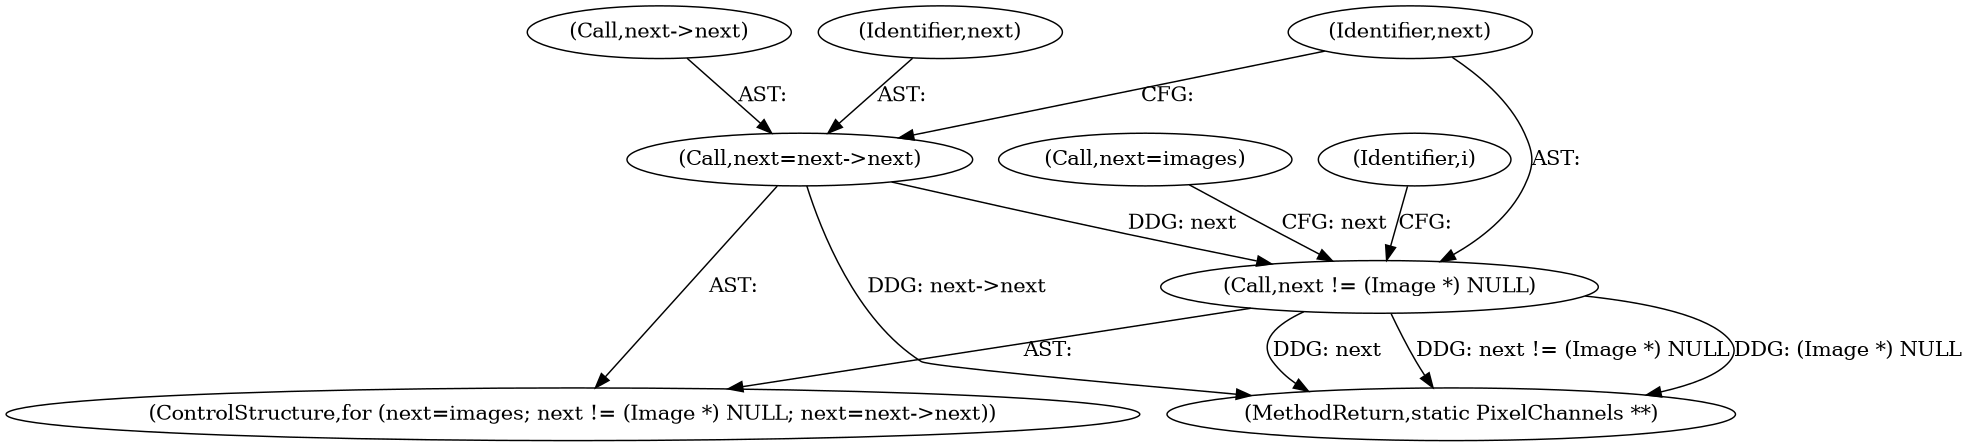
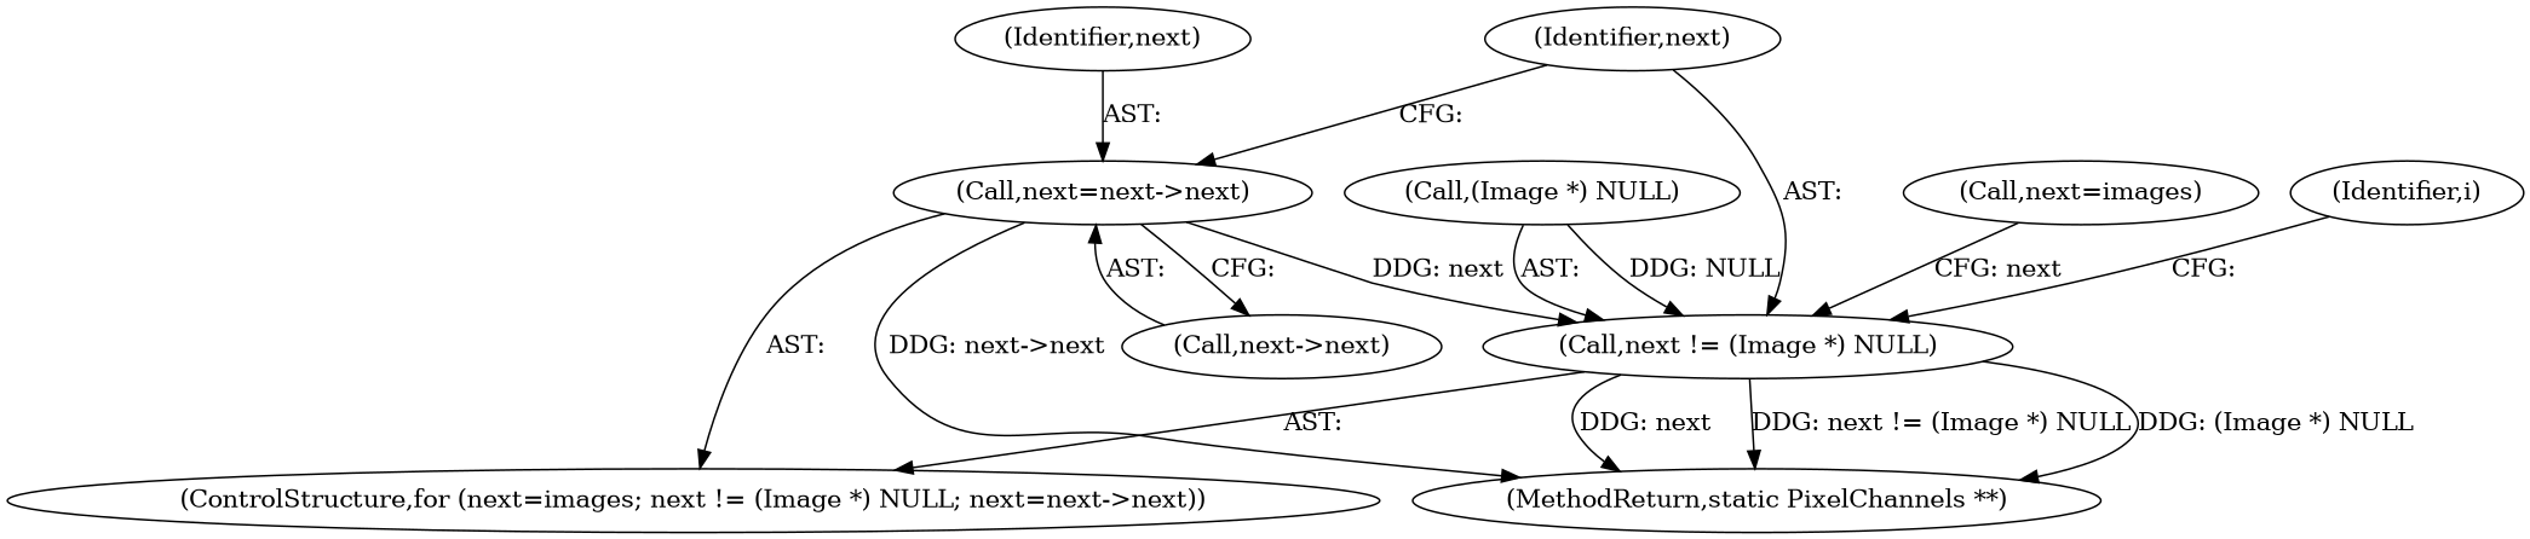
  digraph {
    n1 [label="(Call,next=next->next)"]
    n2 [label="(Call,next != (Image *) NULL)"]
    n3 [label="(Call,next->next)"]
    n4 [label="(MethodReturn,static PixelChannels **)"]
    n5 [label="(ControlStructure,for (next=images; next != (Image *) NULL; next=next->next))"]
+   n6 [label="(Call,(Image *) NULL)"]
    n7 [label="(Identifier,next)"]
    n8 [label="(Call,next=images)"]
    n9 [label="(Identifier,i)"]
    n10 [label="(Identifier,next)"]
    n1 -> n2 [label="DDG: next"]
+   n1 -> n3 [label="CFG: "]
    n1 -> n4 [label="DDG: next->next"]
    n1 -> n5 [label="AST: "]
    n2 -> n4 [label="DDG: next"]
    n2 -> n4 [label="DDG: next != (Image *) NULL"]
    n2 -> n4 [label="DDG: (Image *) NULL"]
    n2 -> n5 [label="AST: "]
    n3 -> n1 [label="AST: "]
+   n6 -> n2 [label="AST: "]
+   n6 -> n2 [label="DDG: NULL"]
    n7 -> n1 [label="AST: "]
    n8 -> n2 [label="CFG: next"]
    n9 -> n2 [label="CFG: "]
    n10 -> n1 [label="CFG: "]
    n10 -> n2 [label="AST: "]
  }
